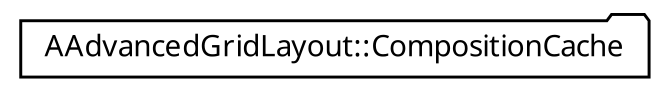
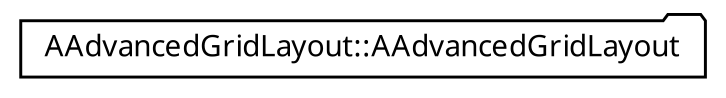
  digraph {
    rankdir=LR
    fontname="Noto Sans"
-   n1 [color=black fillcolor=white fontname="Noto Sans" fontsize=10 height=0.2 label="AAdvancedGridLayout::CompositionCache" shape=folder style=filled width=0.4]
+   n1 [color=black fillcolor=white fontname="Noto Sans" fontsize=10 height=0.2 label="AAdvancedGridLayout::AAdvancedGridLayout" shape=folder style=filled width=0.4]
  }
